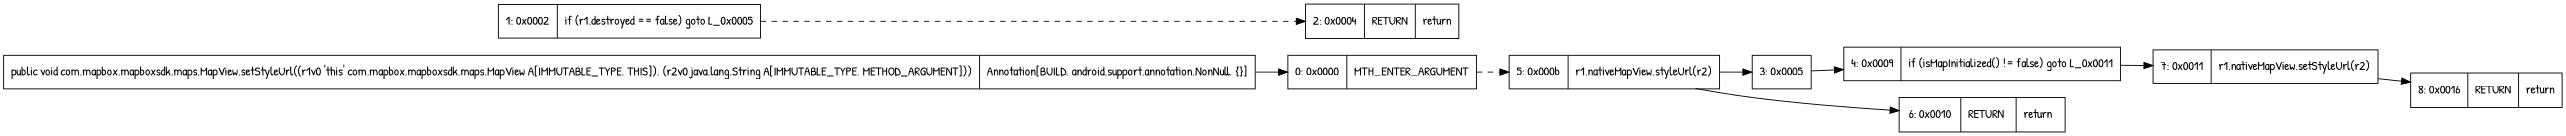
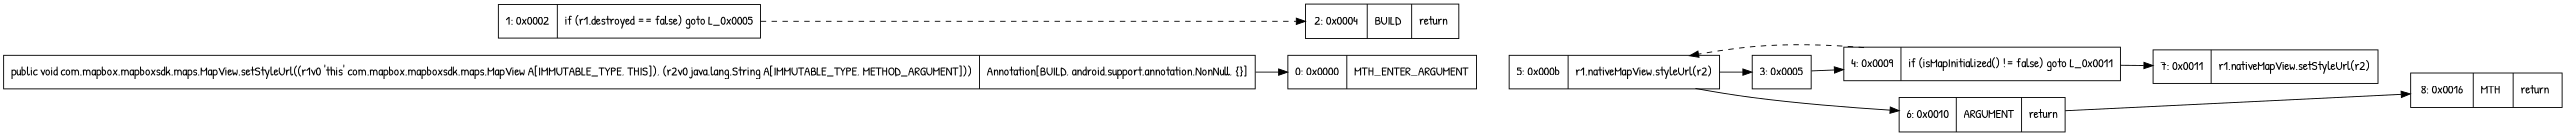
  digraph {
    fontname="Patrick Hand"
    rankdir=LR
    node [fontname="Patrick Hand" shape=record]
    edge [fontname="Patrick Hand"]
    n1 [label="{0\:\ 0x0000|MTH_ENTER_ARGUMENT\l}"]
    n2 [label="{1\:\ 0x0002|if (r1.destroyed == false) goto L_0x0005\l}"]
-   n3 [label="{2\:\ 0x0004|RETURN\l|return\l}"]
+   n3 [label="{2\:\ 0x0004|BUILD\l|return\l}"]
    n4 [label="{3\:\ 0x0005}"]
    n5 [label="{4\:\ 0x0009|if (isMapInitialized() != false) goto L_0x0011\l}"]
    n6 [label="{5\:\ 0x000b|r1.nativeMapView.styleUrl(r2)\l}"]
    n7 [label="{7\:\ 0x0011|r1.nativeMapView.setStyleUrl(r2)\l}"]
-   n8 [label="{6\:\ 0x0010|RETURN\l|return\l}"]
-   n9 [label="{8\:\ 0x0016|RETURN\l|return\l}"]
+   n8 [label="{6\:\ 0x0010|ARGUMENT\l|return\l}"]
+   n9 [label="{8\:\ 0x0016|MTH\l|return\l}"]
    n10 [label="{public void com.mapbox.mapboxsdk.maps.MapView.setStyleUrl((r1v0 'this' com.mapbox.mapboxsdk.maps.MapView A[IMMUTABLE_TYPE, THIS]), (r2v0 java.lang.String A[IMMUTABLE_TYPE, METHOD_ARGUMENT]))  | Annotation[BUILD, android.support.annotation.NonNull, \{\}]\l}"]
    n2 -> n3 [style=dashed]
    n4 -> n5
-   n1 -> n6 [style=dashed]
+   n5 -> n6 [style=dashed]
    n5 -> n7
    n6 -> n4
    n6 -> n8
-   n7 -> n9
+   n8 -> n9
    n10 -> n1
  }
